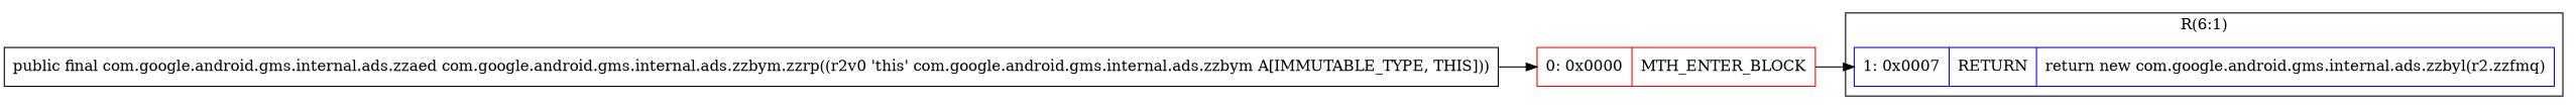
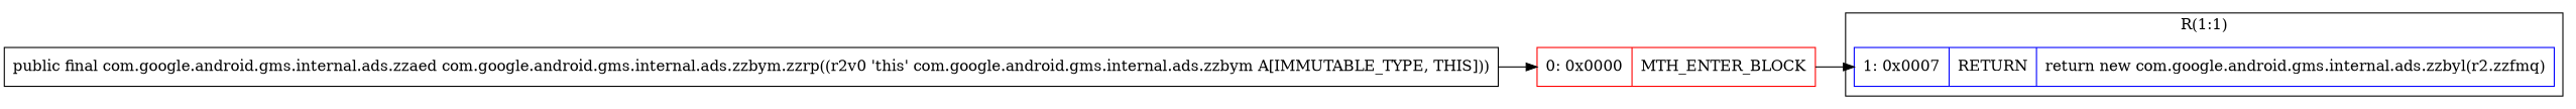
  digraph {
    rankdir=LR
    node [shape=record]
    n1 [color=blue label="{1\:\ 0x0007|RETURN\l|return new com.google.android.gms.internal.ads.zzbyl(r2.zzfmq)\l}"]
    n2 [color=red label="{0\:\ 0x0000|MTH_ENTER_BLOCK\l}"]
    n3 [label="{public final com.google.android.gms.internal.ads.zzaed com.google.android.gms.internal.ads.zzbym.zzrp((r2v0 'this' com.google.android.gms.internal.ads.zzbym A[IMMUTABLE_TYPE, THIS])) }"]
    subgraph cluster_1 {
-     label="R(6:1)"
+     label="R(1:1)"
      n1
    }
    n2 -> n1
    n3 -> n2
  }
